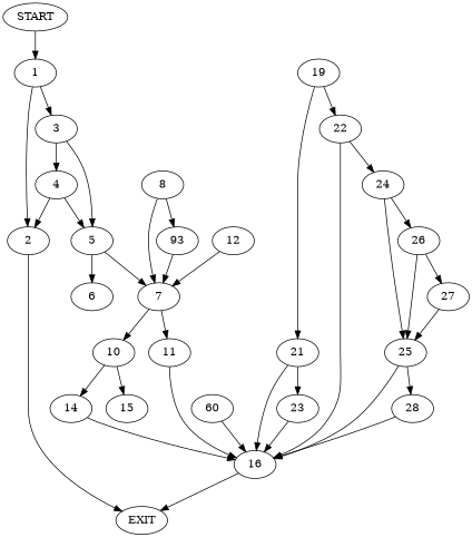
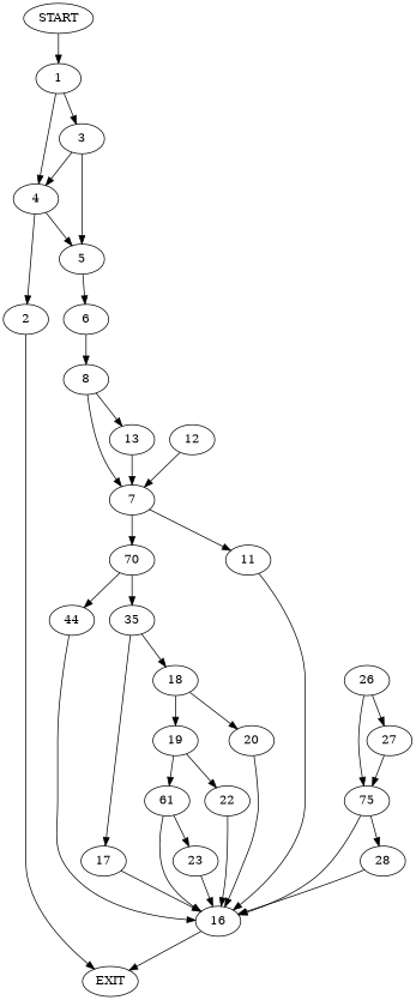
  digraph {
    n1 [label=START]
    1
    2
    3
    n5 [label=EXIT]
    4
    5
    6
    7
    8
-   10
+   10 [label=70]
    11
-   13 [label=93]
-   14
-   15
+   13
+   14 [label=44]
+   15 [label=35]
    16
    12
+   17
+   18
    19
-   20 [label=60]
-   21
+   20
+   21 [label=61]
    22
    23
-   24
-   25
+   25 [label=75]
    26
    28
    27
    n1 -> 1
-   1 -> 2
+   1 -> 4
    1 -> 3
    2 -> n5
    3 -> 4
    3 -> 5
    4 -> 2
    4 -> 5
    5 -> 6
-   5 -> 7
+   6 -> 8
    7 -> 10
    7 -> 11
    8 -> 7
    8 -> 13
    10 -> 14
    10 -> 15
    11 -> 16
    13 -> 7
    14 -> 16
+   15 -> 17
+   15 -> 18
    16 -> n5
    12 -> 7
+   17 -> 16
+   18 -> 19
+   18 -> 20
    19 -> 21
    19 -> 22
    20 -> 16
    21 -> 16
    21 -> 23
    22 -> 16
-   22 -> 24
    23 -> 16
-   24 -> 25
-   24 -> 26
    25 -> 16
    25 -> 28
    26 -> 25
    26 -> 27
    28 -> 16
    27 -> 25
  }
